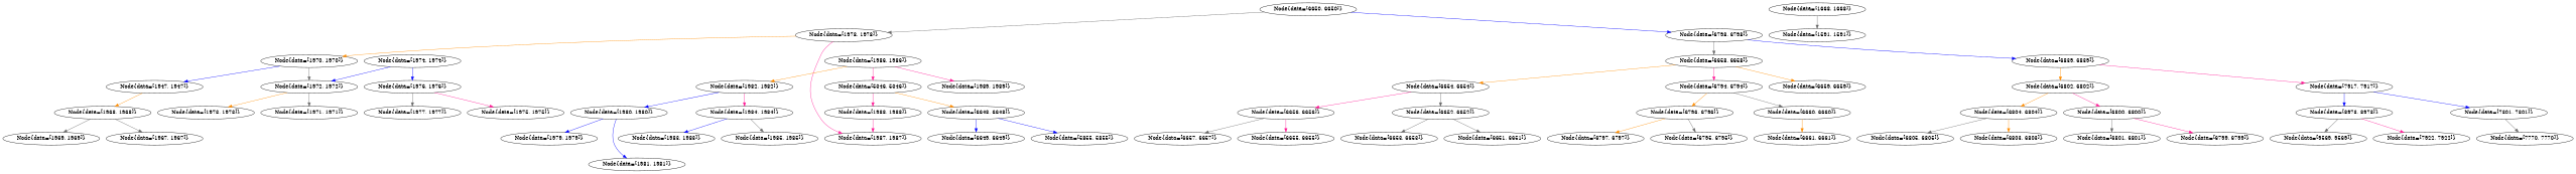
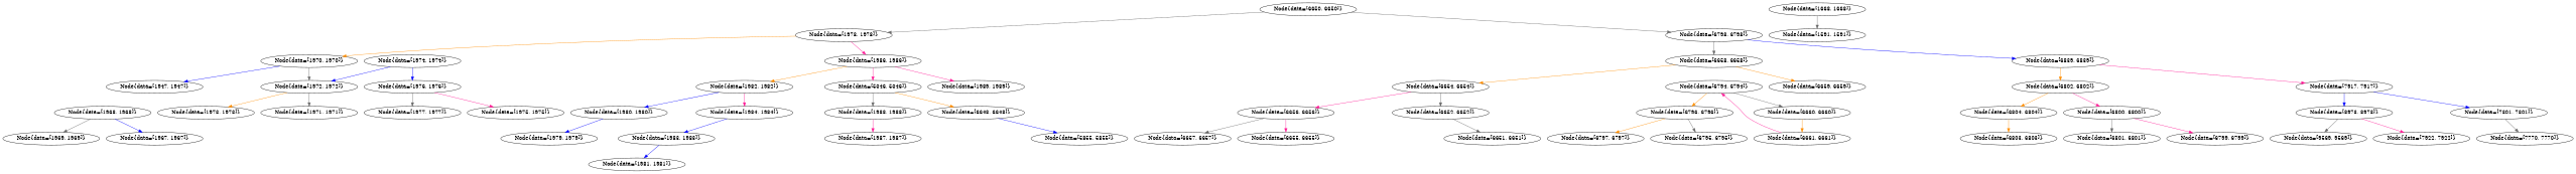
  digraph {
    edge [color=gray40]
    n1 [label="Node{data=[6650, 6650]}"]
    n2 [label="Node{data=[1978, 1978]}"]
    n3 [label="Node{data=[6798, 6798]}"]
    n4 [label="Node{data=[1970, 1970]}"]
    n5 [label="Node{data=[1986, 1986]}"]
    n6 [label="Node{data=[6658, 6658]}"]
    n7 [label="Node{data=[6839, 6839]}"]
    n8 [label="Node{data=[1947, 1947]}"]
    n9 [label="Node{data=[1972, 1972]}"]
    n10 [label="Node{data=[1982, 1982]}"]
    n11 [label="Node{data=[5346, 5346]}"]
    n12 [label="Node{data=[1989, 1989]}"]
    n13 [label="Node{data=[1968, 1968]}"]
    n14 [label="Node{data=[1974, 1974]}"]
    n15 [label="Node{data=[1976, 1976]}"]
    n16 [label="Node{data=[1668, 1668]}"]
    n17 [label="Node{data=[1591, 1591]}"]
    n18 [label="Node{data=[1967, 1967]}"]
    n19 [label="Node{data=[1969, 1969]}"]
    n20 [label="Node{data=[1971, 1971]}"]
    n21 [label="Node{data=[1973, 1973]}"]
    n22 [label="Node{data=[1975, 1975]}"]
    n23 [label="Node{data=[1977, 1977]}"]
    n24 [label="Node{data=[1980, 1980]}"]
    n25 [label="Node{data=[1984, 1984]}"]
    n26 [label="Node{data=[1988, 1988]}"]
    n27 [label="Node{data=[6648, 6648]}"]
    n28 [label="Node{data=[1979, 1979]}"]
    n29 [label="Node{data=[1981, 1981]}"]
    n30 [label="Node{data=[1983, 1983]}"]
-   n31 [label="Node{data=[1985, 1985]}"]
    n32 [label="Node{data=[1987, 1987]}"]
    n33 [label="Node{data=[5855, 5855]}"]
-   n34 [label="Node{data=[6649, 6649]}"]
    n35 [label="Node{data=[6654, 6654]}"]
    n36 [label="Node{data=[6794, 6794]}"]
    n37 [label="Node{data=[6659, 6659]}"]
    n38 [label="Node{data=[6802, 6802]}"]
    n39 [label="Node{data=[7917, 7917]}"]
    n40 [label="Node{data=[6652, 6652]}"]
    n41 [label="Node{data=[6656, 6656]}"]
    n42 [label="Node{data=[6660, 6660]}"]
    n43 [label="Node{data=[6796, 6796]}"]
    n44 [label="Node{data=[6651, 6651]}"]
-   n45 [label="Node{data=[6653, 6653]}"]
    n46 [label="Node{data=[6655, 6655]}"]
    n47 [label="Node{data=[6657, 6657]}"]
    n48 [label="Node{data=[6661, 6661]}"]
    n49 [label="Node{data=[6795, 6795]}"]
    n50 [label="Node{data=[6797, 6797]}"]
    n51 [label="Node{data=[6800, 6800]}"]
    n52 [label="Node{data=[6804, 6804]}"]
    n53 [label="Node{data=[7301, 7301]}"]
    n54 [label="Node{data=[8973, 8973]}"]
    n55 [label="Node{data=[6799, 6799]}"]
    n56 [label="Node{data=[6801, 6801]}"]
    n57 [label="Node{data=[6803, 6803]}"]
-   n58 [label="Node{data=[6805, 6805]}"]
    n59 [label="Node{data=[7770, 7770]}"]
    n60 [label="Node{data=[7922, 7922]}"]
    n61 [label="Node{data=[9569, 9569]}"]
    n1 -> n2
-   n1 -> n3 [color=blue]
+   n1 -> n3
    n2 -> n4 [color=darkorange]
-   n2 -> n32 [color=deeppink]
+   n2 -> n5 [color=deeppink]
    n3 -> n6
    n3 -> n7 [color=blue]
    n4 -> n8 [color=blue]
    n4 -> n9
    n5 -> n10 [color=darkorange]
    n5 -> n11 [color=deeppink]
    n5 -> n12 [color=deeppink]
    n6 -> n35 [color=darkorange]
-   n6 -> n36 [color=deeppink]
+   n48 -> n36 [color=deeppink]
    n6 -> n37 [color=darkorange]
    n7 -> n38 [color=darkorange]
    n7 -> n39 [color=deeppink]
-   n8 -> n13 [color=darkorange]
    n9 -> n20
    n9 -> n21 [color=darkorange]
    n10 -> n24 [color=blue]
    n10 -> n25 [color=deeppink]
-   n11 -> n26 [color=deeppink]
+   n11 -> n26
    n11 -> n27 [color=darkorange]
-   n13 -> n18
+   n13 -> n18 [color=blue]
    n13 -> n19
    n14 -> n9 [color=blue]
    n14 -> n15 [color=blue]
    n15 -> n22 [color=deeppink]
    n15 -> n23
    n16 -> n17
    n24 -> n28 [color=blue]
-   n24 -> n29 [color=blue]
+   n30 -> n29 [color=blue]
    n25 -> n30 [color=blue]
-   n25 -> n31
    n26 -> n32 [color=deeppink]
    n27 -> n33 [color=blue]
-   n27 -> n34 [color=blue]
    n35 -> n40
    n35 -> n41 [color=deeppink]
    n36 -> n42
    n36 -> n43 [color=darkorange]
    n38 -> n51 [color=deeppink]
    n38 -> n52 [color=darkorange]
    n39 -> n53 [color=blue]
    n39 -> n54 [color=blue]
    n40 -> n44
-   n40 -> n45
    n41 -> n46 [color=deeppink]
    n41 -> n47
    n42 -> n48 [color=darkorange]
    n43 -> n49
    n43 -> n50 [color=darkorange]
    n51 -> n55 [color=deeppink]
    n51 -> n56
    n52 -> n57 [color=darkorange]
-   n52 -> n58
    n53 -> n59
    n54 -> n60 [color=deeppink]
    n54 -> n61
  }
